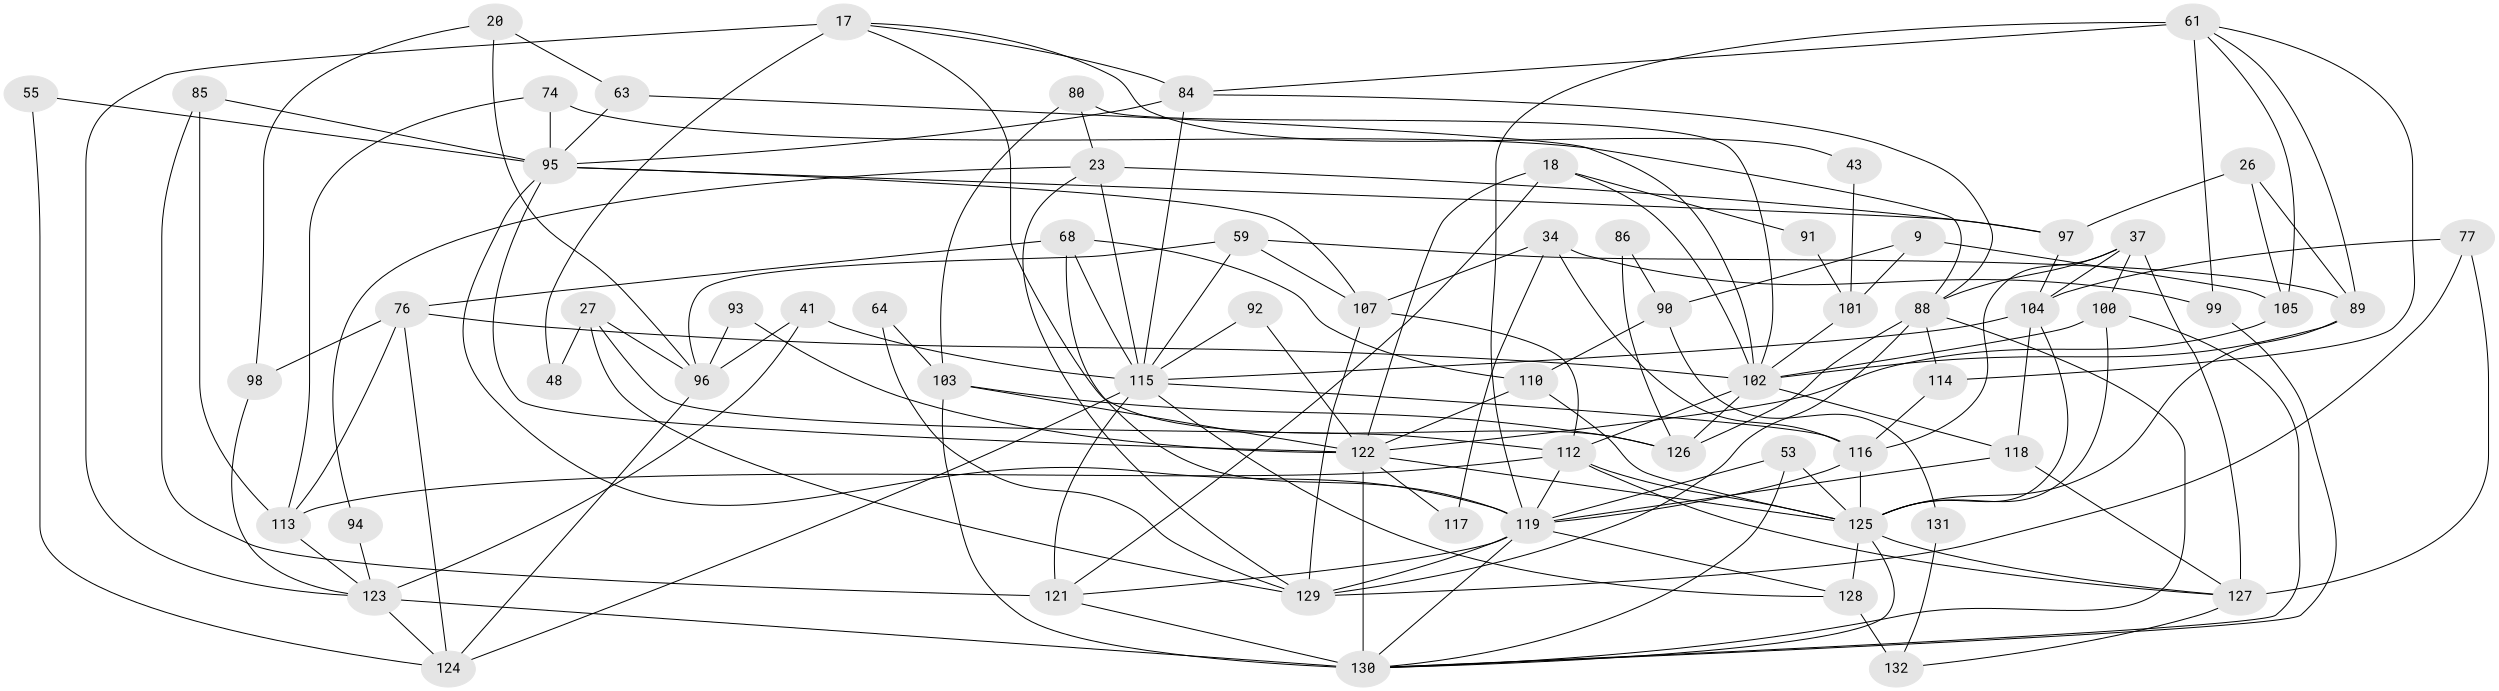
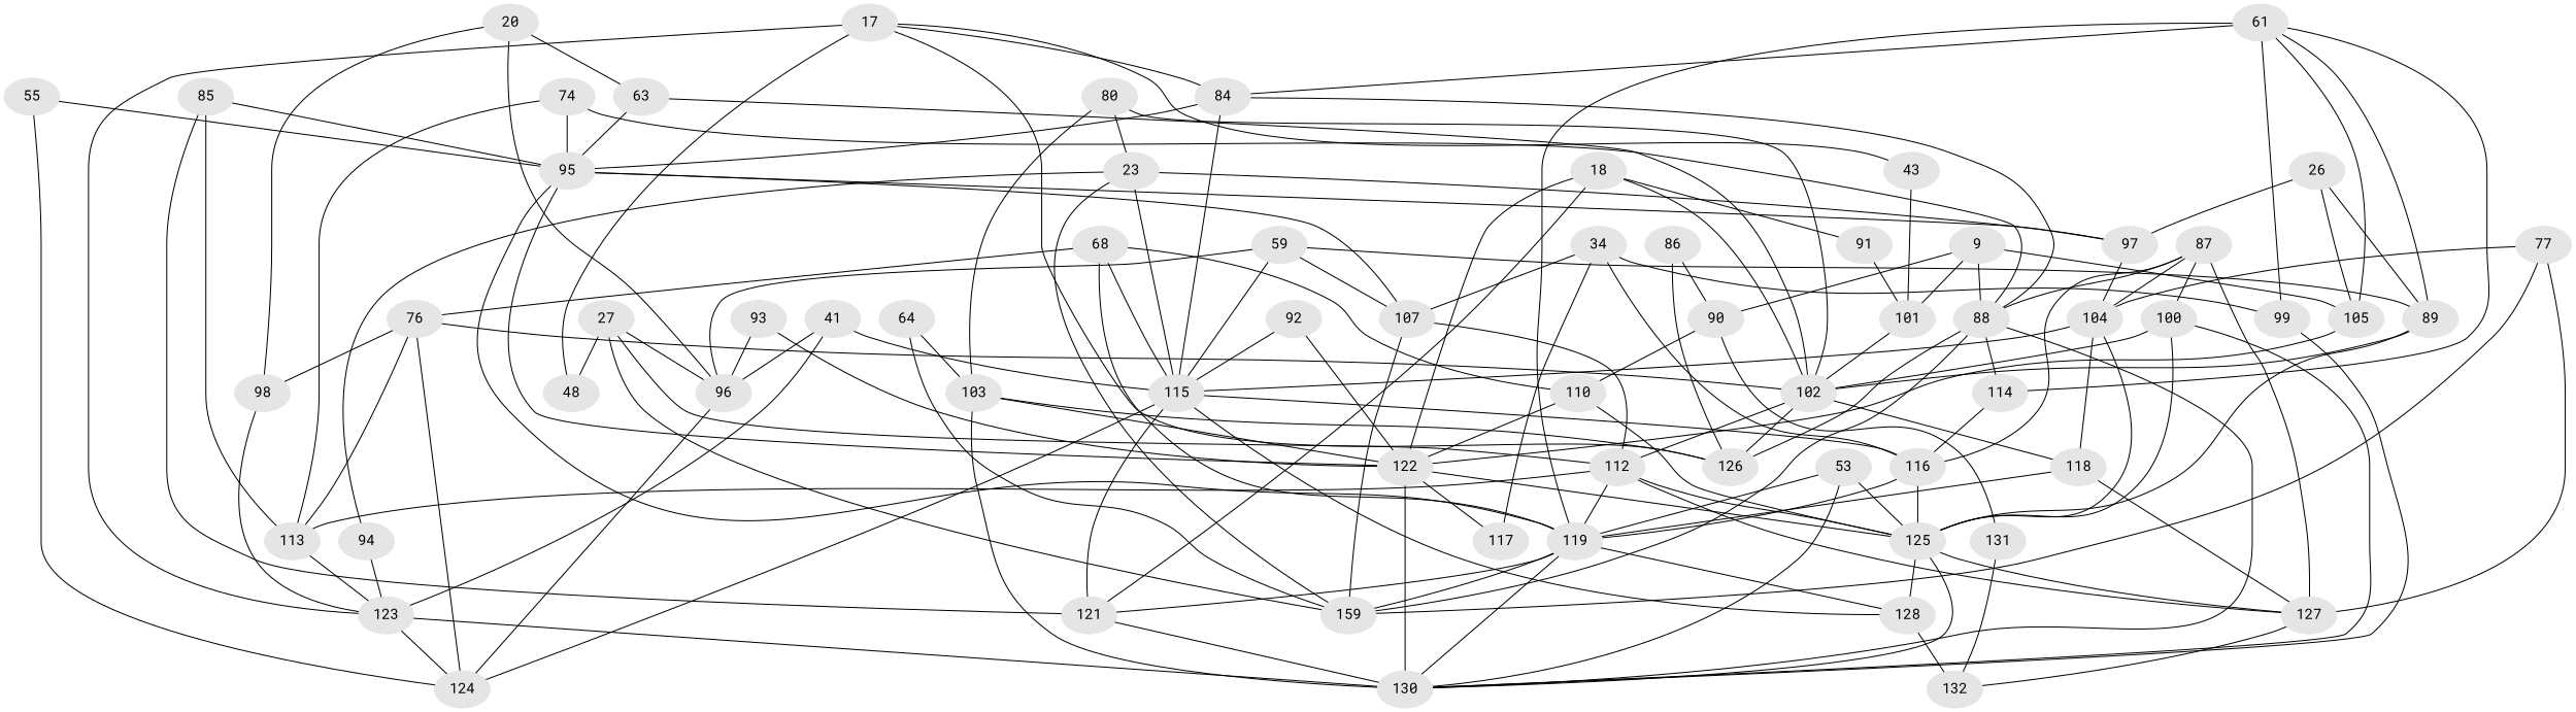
  graph {
    fontname="Roboto Mono"
    node [color=gray90 fontname="Roboto Mono" style=filled]
    edge [fontname="Roboto Mono"]
    88 [super="+5+69"]
    126 [super="+72"]
-   129 [super="+32+78"]
+   129 [super="+32+78" label=159]
    130 [super="+12+47+121+108"]
    114
    9
    90
    101
    105 [super="+2"]
    110
    131
    102 [super="+33"]
    122 [super="+13+73"]
    17
    43
    48
    84 [super="+65"]
    123 [super="+106+36"]
    115 [super="+38+39"]
    95 [super="+24"]
    124 [super="+16"]
    18
    91
    n24 [label=121 super="+71"]
    112 [super="+60+66"]
    118
    117
    125 [super="+75"]
    20
    63
    96 [super="+79"]
    98
    89 [super="+1+46"]
    26
    97 [super="+49"]
    104 [super="+10"]
    27
    119 [super="+22+111"]
    113 [super="+62"]
    127 [super="+25+81"]
    34 [super="+7"]
    99
    107 [super="+15+35"]
    116 [super="+31"]
    41
    128
    53
    55
    59 [super="+3"]
    61 [super="+58"]
    86
    64
    103
    76 [super="+30"]
    68
    74
    77 [super="+40"]
    132 [super="+109"]
    80 [super="+70"]
    n60 [label=23 super="+82"]
    94
    85
-   87 [super="+21" label=37]
+   87 [super="+21"]
    100
    92
    93
    88 -- 126
    88 -- 129 [weight=2]
    88 -- 130 [weight=3]
    88 -- 114
    114 -- 116
+   9 -- 88
    9 -- 90
    9 -- 101
    9 -- 105 [weight=2]
    90 -- 110
    90 -- 131
    101 -- 102
    105 -- 122
    110 -- 122
    110 -- 125 [weight=2]
    131 -- 132
    102 -- 126
    102 -- 112 [weight=3]
    102 -- 118
    122 -- 130 [weight=4]
    122 -- 117
    122 -- 125
    17 -- 126
    17 -- 43
    17 -- 48
    17 -- 84
    17 -- 123 [weight=2]
    43 -- 101
    84 -- 88
    84 -- 115
    84 -- 95
    123 -- 130 [weight=3]
    123 -- 124
    115 -- 124
    115 -- n24 [weight=2]
    115 -- 116
    115 -- 128
    95 -- 122 [weight=2]
    95 -- 97
    95 -- 119 [weight=2]
    95 -- 107 [weight=2]
    18 -- 102
    18 -- 122 [weight=3]
    18 -- 91
    18 -- n24
    91 -- 101
    n24 -- 130
    112 -- 125
    112 -- 119
    112 -- 113 [weight=2]
    112 -- 127
    118 -- 119
    118 -- 127
    125 -- 130
    125 -- 127 [weight=3]
    125 -- 128
    20 -- 63
    20 -- 96 [weight=2]
    20 -- 98
    63 -- 102
    63 -- 95
    96 -- 124
    98 -- 123
    89 -- 102
    89 -- 125
    26 -- 105 [weight=2]
    26 -- 89
    26 -- 97
    97 -- 104
    104 -- 115
    104 -- 118 [weight=2]
    104 -- 125
    27 -- 129
    27 -- 48
    27 -- 112
    27 -- 96
    119 -- 129
    119 -- 130
    119 -- n24
    119 -- 128
    113 -- 123
    127 -- 132
    34 -- 117
    34 -- 99
    34 -- 107 [weight=2]
    34 -- 116
    99 -- 130
    107 -- 129
    107 -- 112
    116 -- 125 [weight=3]
    116 -- 119
    41 -- 123
    41 -- 115
    41 -- 96 [weight=2]
    128 -- 132 [weight=2]
    53 -- 130
    53 -- 125
    53 -- 119
    55 -- 95
    55 -- 124
    59 -- 115
    59 -- 96
    59 -- 89
    59 -- 107
    61 -- 114
    61 -- 105
    61 -- 84
    61 -- 89
    61 -- 119 [weight=3]
    61 -- 99 [weight=2]
    86 -- 126
    86 -- 90
    64 -- 129
    64 -- 103
    103 -- 126
    103 -- 130
    103 -- 122 [weight=2]
    76 -- 102
    76 -- 124
    76 -- 98
    76 -- 113
    68 -- 110
    68 -- 115
    68 -- 119
    68 -- 76
    74 -- 88
    74 -- 95
    74 -- 113 [weight=2]
    77 -- 129 [weight=2]
    77 -- 104
    77 -- 127 [weight=2]
    80 -- 102
    80 -- 103
    80 -- n60
    n60 -- 129
    n60 -- 115
    n60 -- 97 [weight=2]
    n60 -- 94
    94 -- 123
    85 -- 95
    85 -- n24
    85 -- 113 [weight=2]
    87 -- 88
    87 -- 104
    87 -- 127
    87 -- 116
    87 -- 100
    100 -- 130
    100 -- 102
    100 -- 125
    92 -- 122
    92 -- 115
    93 -- 122
    93 -- 96
  }
